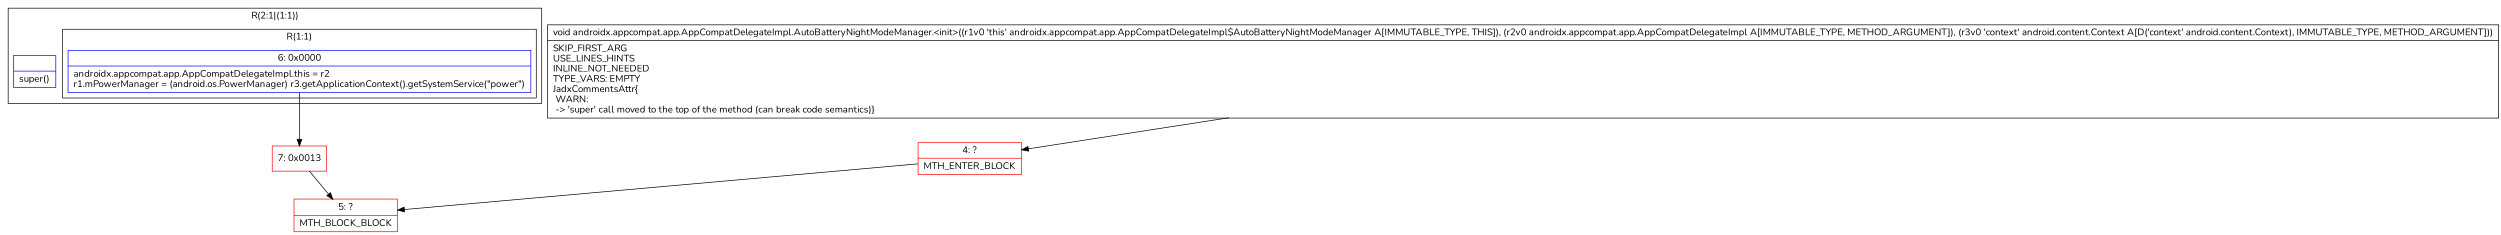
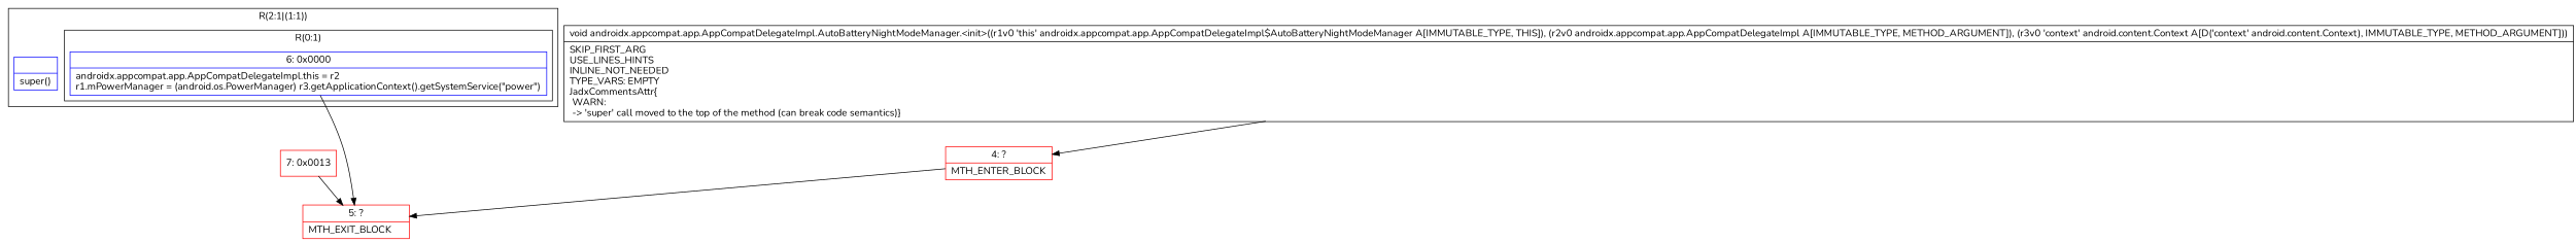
  digraph {
    fontname=Nunito
    node [color=red fontname=Nunito shape=record]
    edge [fontname=Nunito]
    n1 [color=blue label="{6\:\ 0x0000|androidx.appcompat.app.AppCompatDelegateImpl.this = r2\lr1.mPowerManager = (android.os.PowerManager) r3.getApplicationContext().getSystemService(\"power\")\l}"]
    n2 [color=blue label="{|super()\l}"]
    n3 [label="{7\:\ 0x0013}"]
-   n4 [label="{5\:\ ?|MTH_BLOCK_BLOCK\l}"]
+   n4 [label="{5\:\ ?|MTH_EXIT_BLOCK\l}"]
    n5 [label="{4\:\ ?|MTH_ENTER_BLOCK\l}"]
    n6 [label="{void androidx.appcompat.app.AppCompatDelegateImpl.AutoBatteryNightModeManager.\<init\>((r1v0 'this' androidx.appcompat.app.AppCompatDelegateImpl$AutoBatteryNightModeManager A[IMMUTABLE_TYPE, THIS]), (r2v0 androidx.appcompat.app.AppCompatDelegateImpl A[IMMUTABLE_TYPE, METHOD_ARGUMENT]), (r3v0 'context' android.content.Context A[D('context' android.content.Context), IMMUTABLE_TYPE, METHOD_ARGUMENT]))  | SKIP_FIRST_ARG\lUSE_LINES_HINTS\lINLINE_NOT_NEEDED\lTYPE_VARS: EMPTY\lJadxCommentsAttr\{\l WARN: \l \-\> 'super' call moved to the top of the method (can break code semantics)\}\l}" color=""]
    subgraph cluster_1 {
      label="R(2:1|(1:1))"
      n2
      subgraph cluster_2 {
-       label="R(1:1)"
+       label="R(0:1)"
        n1
      }
    }
-   n1 -> n3
+   n1 -> n4
    n3 -> n4
    n5 -> n4
    n6 -> n5
  }
